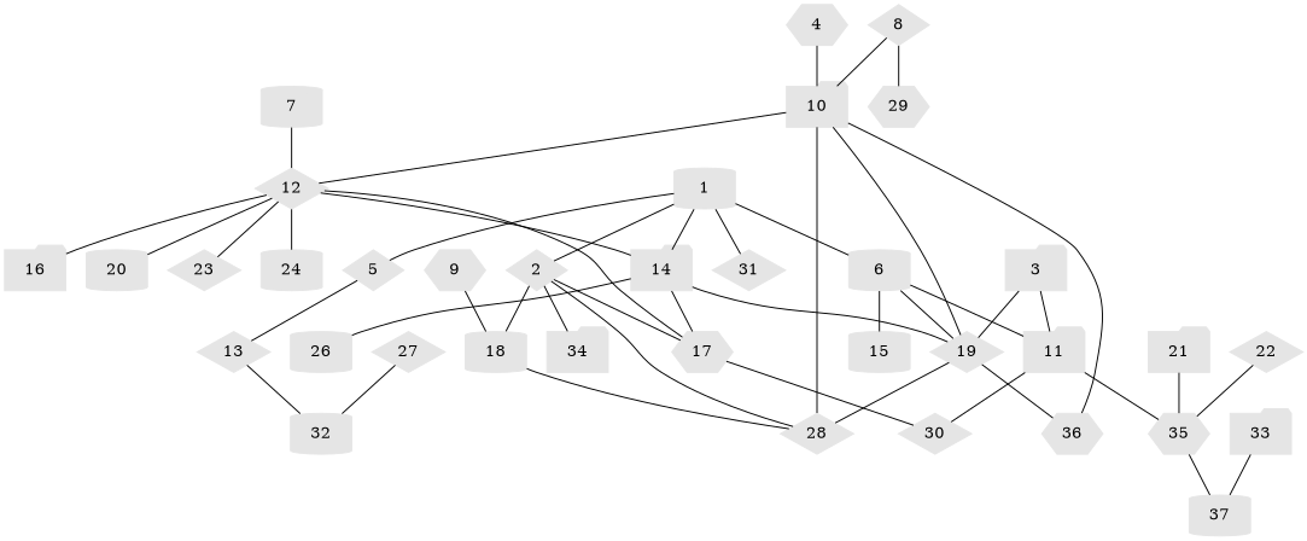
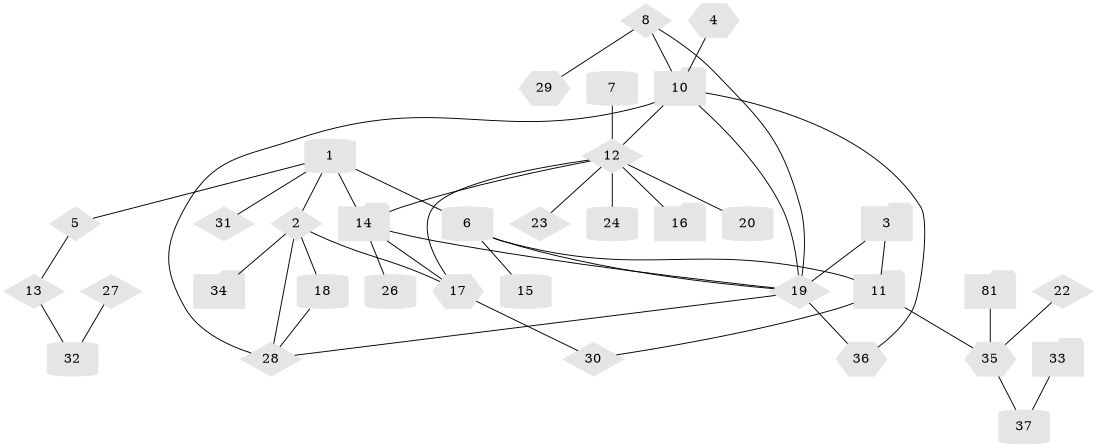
  graph {
    node [color=gray90 shape=diamond style=filled]
    edge [weight=1.0]
    1 [shape=cylinder]
    2
    5
    6 [shape=cylinder]
    14 [shape=folder]
    31
    17 [shape=hexagon]
    18 [shape=cylinder]
    28
    34 [shape=folder]
    13
    11 [shape=folder]
    19
    15 [shape=cylinder]
    26 [shape=cylinder]
    30
    3 [shape=folder]
    35 [shape=hexagon]
    36 [shape=hexagon]
    4 [shape=hexagon]
    10 [shape=folder]
    12
    32 [shape=cylinder]
    7 [shape=cylinder]
    16 [shape=folder]
    20 [shape=cylinder]
    23
    24 [shape=cylinder]
    8
    29 [shape=hexagon]
-   9 [shape=hexagon]
    37 [shape=cylinder]
-   21 [shape=folder]
+   21 [shape=folder label=81]
    22
    27
    33 [shape=folder]
    1 -- 2
    1 -- 5
    1 -- 6 [weight=2.0]
    1 -- 14
    1 -- 31
    2 -- 17
    2 -- 18
    2 -- 28
    2 -- 34
    5 -- 13
    6 -- 11
    6 -- 19
    6 -- 15
    14 -- 17
    14 -- 19
    14 -- 26
    17 -- 30
    18 -- 28
    13 -- 32
    11 -- 30
    11 -- 35
    19 -- 28
    19 -- 36
    3 -- 11
    3 -- 19
    35 -- 37
    4 -- 10
    10 -- 28 [weight=2.0]
    10 -- 19
    10 -- 36
    10 -- 12
    12 -- 14
    12 -- 17
    12 -- 16
    12 -- 20
    12 -- 23
    12 -- 24
    7 -- 12
+   8 -- 19
    8 -- 10
    8 -- 29
-   9 -- 18
    21 -- 35
    22 -- 35
    27 -- 32
    33 -- 37
  }
